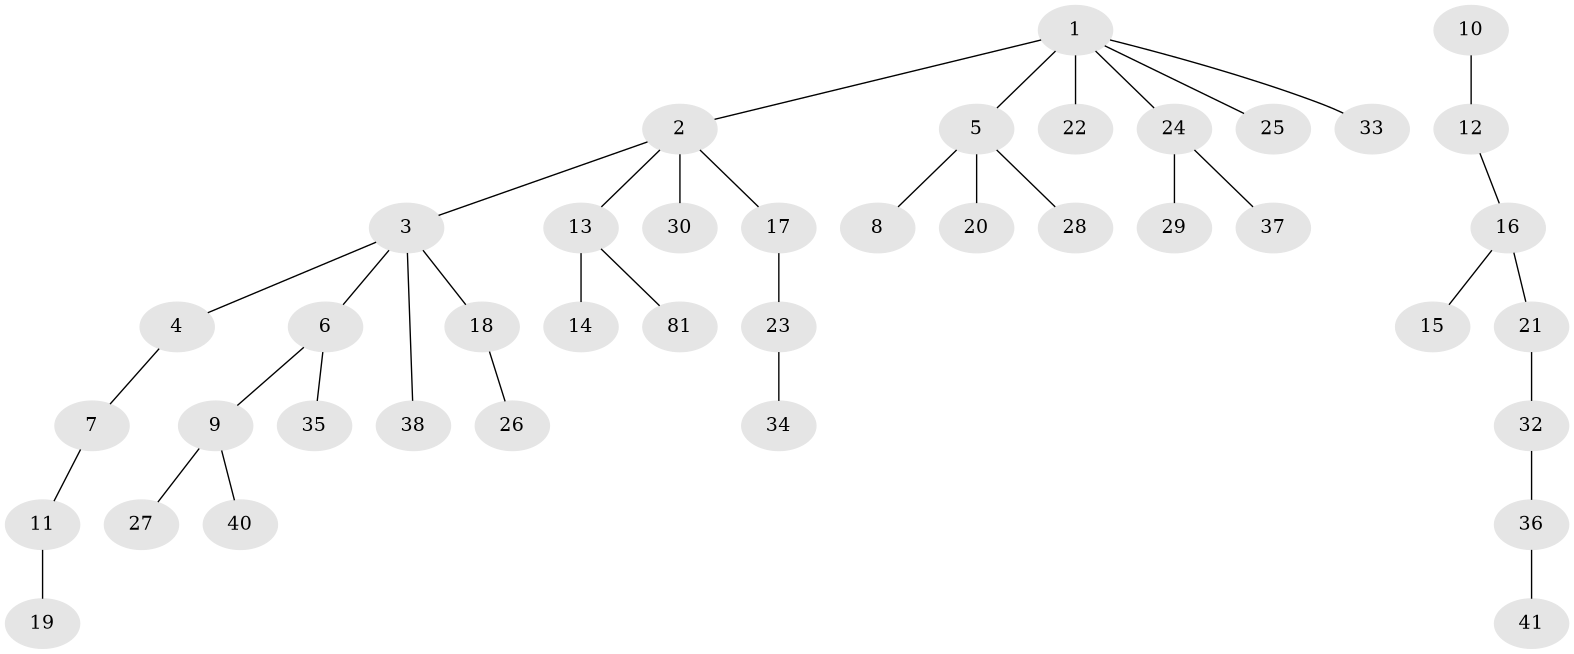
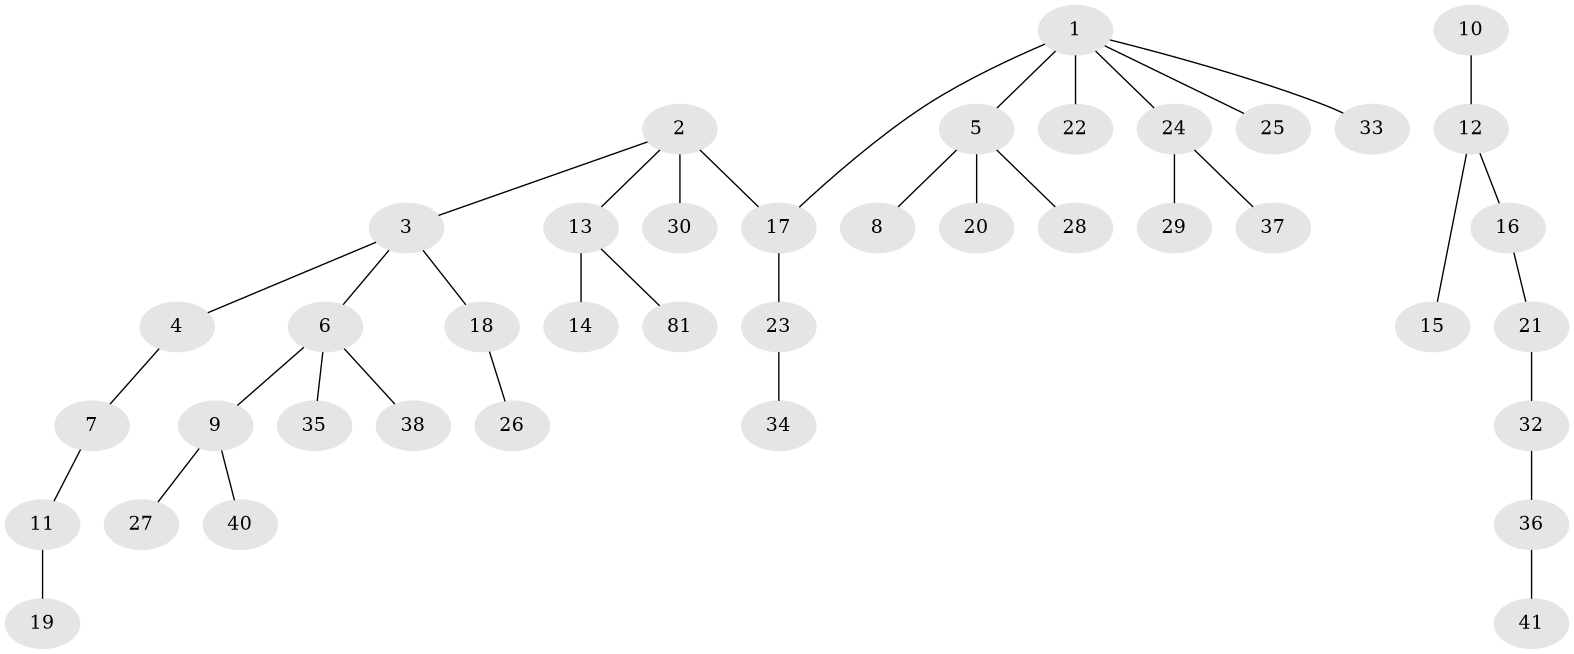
  graph {
    node [color=gray90 style=filled]
    edge [weight=1.0]
    1
    2
    5
    22
    24
    25
    33
    3
    13
    17
    30
    8
    20
    28
    29
    37
    4
    6
    18
    14
    n21 [label=81]
    23
    7
    9
    35
    38
    26
    11
    27
    40
    19
    10
    12
    15
    16
    21
    32
    34
    36
    41
-   1 -- 2
+   1 -- 17
    1 -- 5
    1 -- 22
    1 -- 24
    1 -- 25
    1 -- 33
    2 -- 3
    2 -- 13
    2 -- 17
    2 -- 30
    5 -- 8
    5 -- 20
    5 -- 28
    24 -- 29
    24 -- 37 [weight=2.0]
    3 -- 4
    3 -- 6
    3 -- 18
    13 -- 14 [weight=2.0]
    13 -- n21
    17 -- 23
    4 -- 7
    6 -- 9
    6 -- 35
-   3 -- 38
+   6 -- 38
    18 -- 26
    23 -- 34
    7 -- 11
    9 -- 27
    9 -- 40 [weight=2.0]
    11 -- 19
    10 -- 12
-   16 -- 15
+   12 -- 15
    12 -- 16
    16 -- 21
    21 -- 32
    32 -- 36
    36 -- 41
  }
